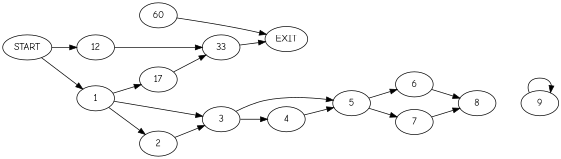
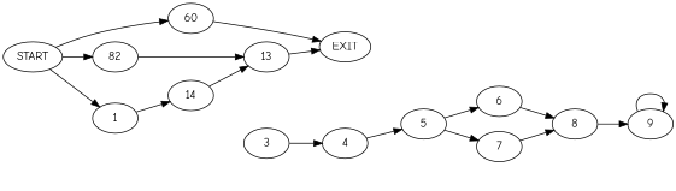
  digraph {
    fontname="Comic Neue"
    rankdir=LR
    node [fontname="Comic Neue"]
    edge [fontname="Comic Neue"]
    n1 [label=START]
    1
    n3 [label=60]
-   12
-   14 [label=17]
-   2
+   12 [label=82]
+   14
    3
    n8 [label=EXIT]
-   13 [label=33]
+   13
    4
    5
    6
    7
    8
    9
    n1 -> 1
+   n1 -> n3
    n1 -> 12
    1 -> 14
-   1 -> 2
-   1 -> 3
    n3 -> n8
    12 -> 13
    14 -> 13
-   2 -> 3
    3 -> 4
-   3 -> 5
    13 -> n8
    4 -> 5
    5 -> 6
    5 -> 7
    6 -> 8
    7 -> 8
+   8 -> 9
    9 -> 9
  }
